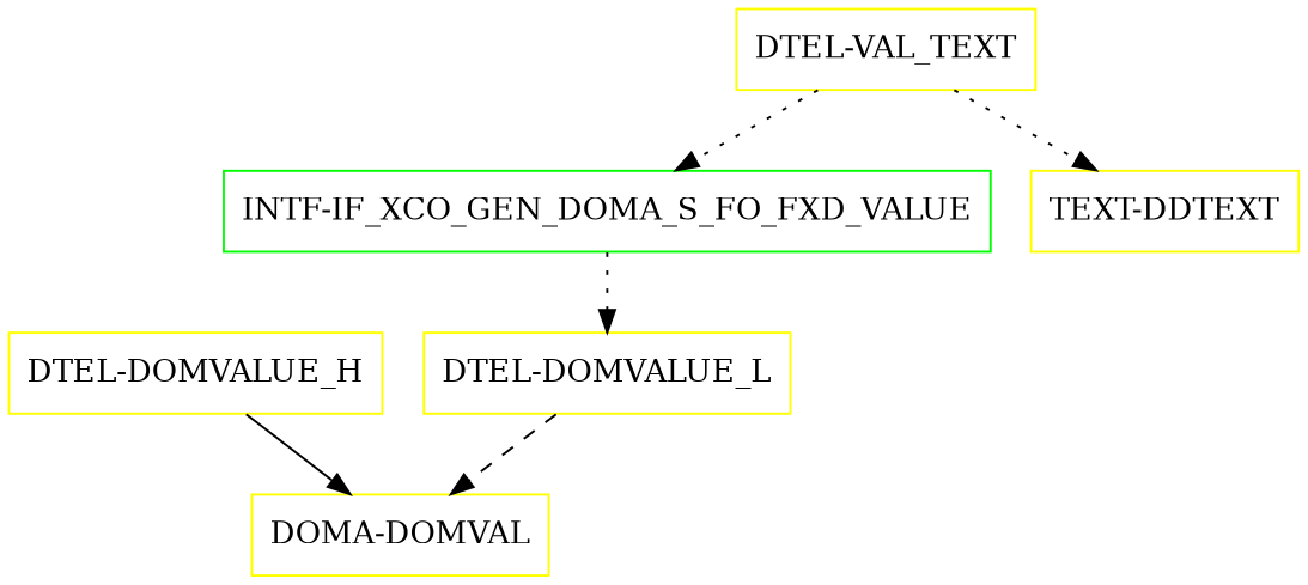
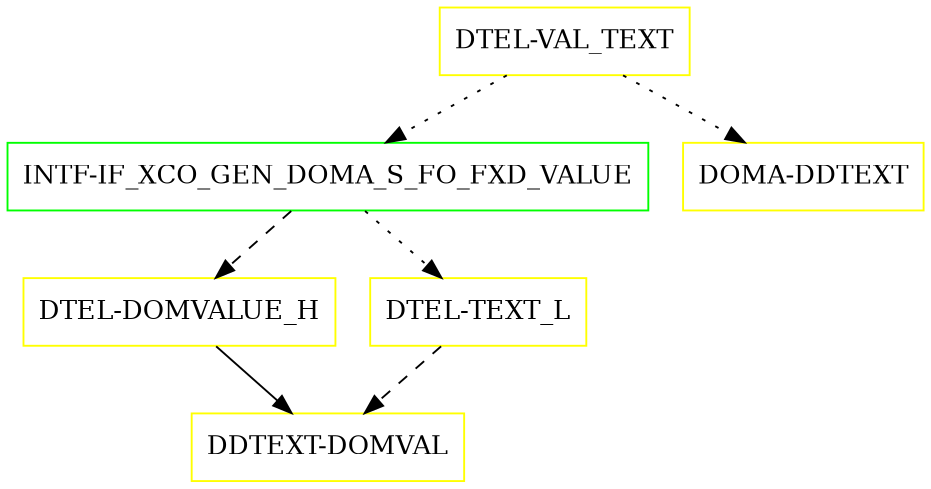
  digraph {
    node [color=yellow shape=box]
    edge [style=dotted]
    "INTF-IF_XCO_GEN_DOMA_S_FO_FXD_VALUE" [color=green]
    "DTEL-DOMVALUE_H"
-   "DTEL-DOMVALUE_L"
+   "DTEL-DOMVALUE_L" [label="DTEL-TEXT_L"]
    "DTEL-VAL_TEXT"
-   "DOMA-DDTEXT" [label="TEXT-DDTEXT"]
-   "DOMA-DOMVAL"
+   "DOMA-DDTEXT"
+   "DOMA-DOMVAL" [label="DDTEXT-DOMVAL"]
+   "INTF-IF_XCO_GEN_DOMA_S_FO_FXD_VALUE" -> "DTEL-DOMVALUE_H" [style=dashed]
    "INTF-IF_XCO_GEN_DOMA_S_FO_FXD_VALUE" -> "DTEL-DOMVALUE_L"
    "DTEL-DOMVALUE_H" -> "DOMA-DOMVAL" [style=solid]
    "DTEL-DOMVALUE_L" -> "DOMA-DOMVAL" [style=dashed]
    "DTEL-VAL_TEXT" -> "INTF-IF_XCO_GEN_DOMA_S_FO_FXD_VALUE"
    "DTEL-VAL_TEXT" -> "DOMA-DDTEXT"
  }
